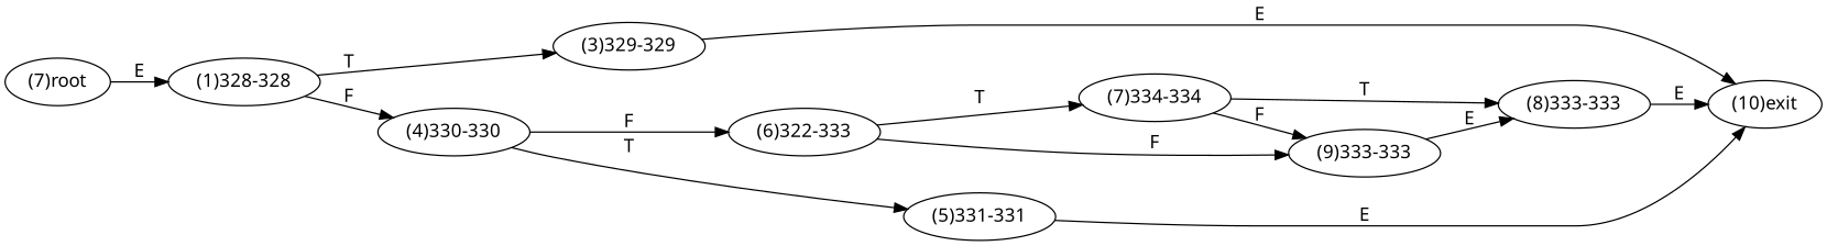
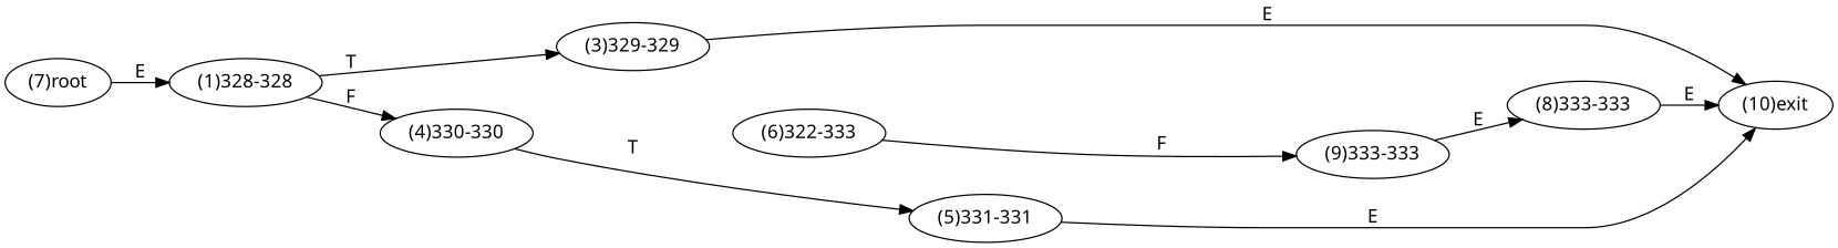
  digraph {
    fontname="Noto Sans"
    rankdir=LR
    node [fontname="Noto Sans"]
    edge [fontname="Noto Sans"]
    n1 [label="(7)root"]
    n2 [label="(1)328-328"]
    n3 [label="(3)329-329"]
    n4 [label="(4)330-330"]
    n5 [label="(10)exit"]
    n6 [label="(5)331-331"]
    n7 [label="(6)322-333"]
-   n8 [label="(7)334-334"]
    n9 [label="(9)333-333"]
    n10 [label="(8)333-333"]
    n1 -> n2 [label=E]
    n2 -> n3 [label=T]
    n2 -> n4 [label=F]
    n3 -> n5 [label=E]
    n4 -> n6 [label=T]
-   n4 -> n7 [label=F]
    n6 -> n5 [label=E]
-   n7 -> n8 [label=T]
    n7 -> n9 [label=F]
-   n8 -> n9 [label=F]
-   n8 -> n10 [label=T]
    n9 -> n10 [label=E]
    n10 -> n5 [label=E]
  }
